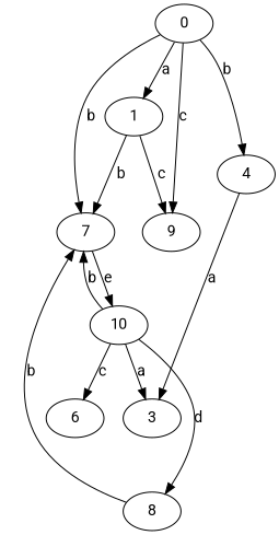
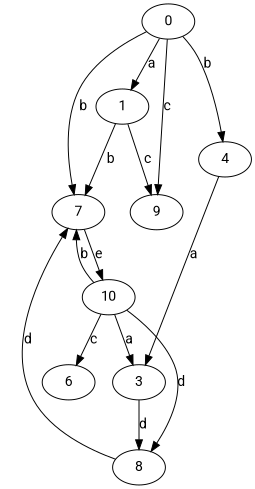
  strict digraph {
    fontname=Roboto
    node [fontname=Roboto]
    edge [fontname=Roboto]
    n1 [label=7]
    1
    9
    10
    3
    8
    6
    0
    4
    n1 -> 10 [label=e]
    1 -> n1 [label=b]
    1 -> 9 [label=c]
    10 -> n1 [label=b]
    10 -> 3 [label=a]
    10 -> 8 [label=d]
    10 -> 6 [label=c]
-   8 -> n1 [label=b]
+   3 -> 8 [label=d]
+   8 -> n1 [label=d]
    0 -> n1 [label=b]
    0 -> 1 [label=a]
    0 -> 9 [label=c]
    0 -> 4 [label=b]
    4 -> 3 [label=a]
  }
